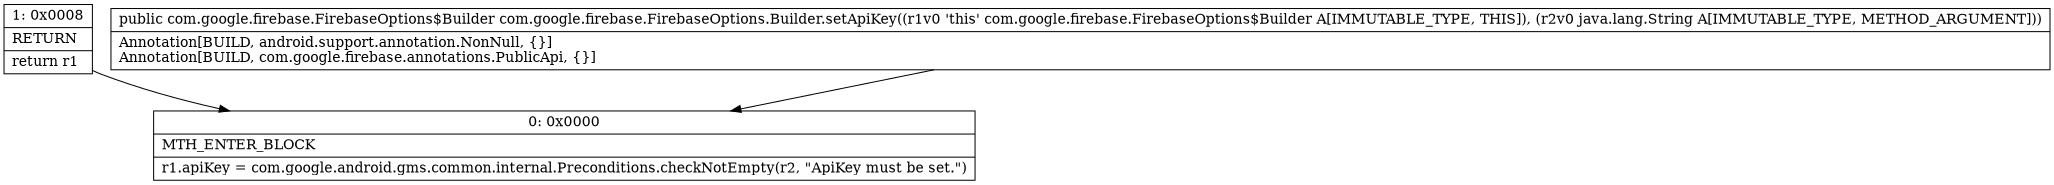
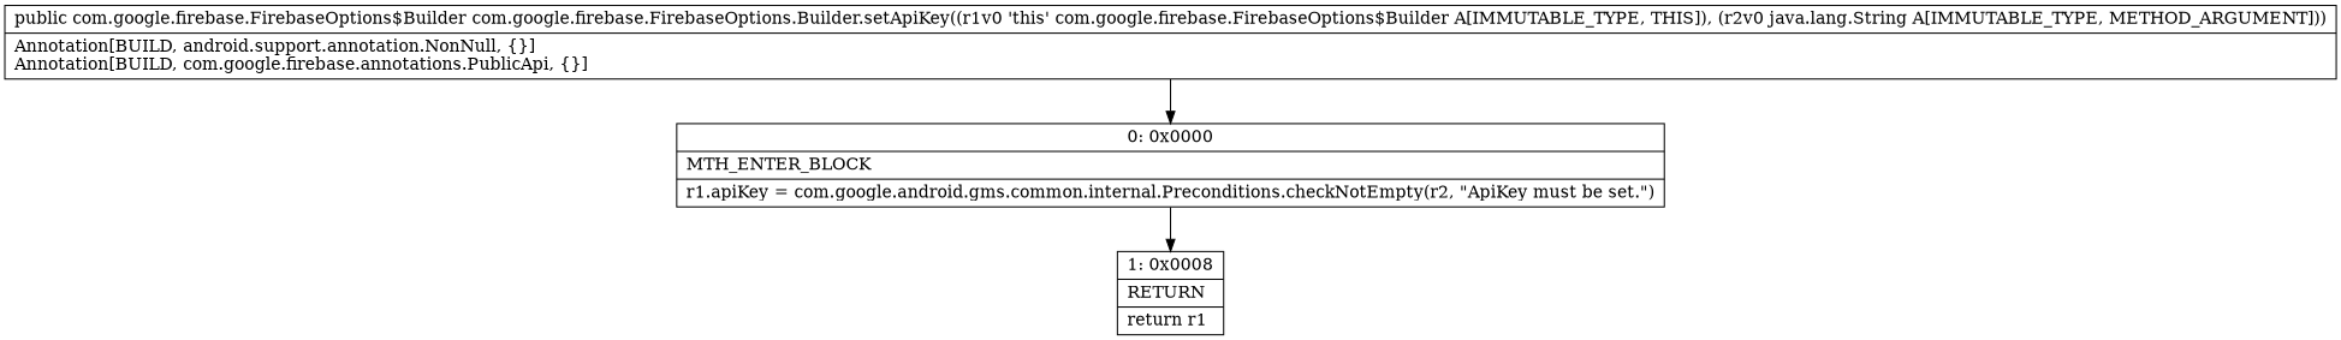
  digraph {
    node [shape=record]
    n1 [label="{0\:\ 0x0000|MTH_ENTER_BLOCK\l|r1.apiKey = com.google.android.gms.common.internal.Preconditions.checkNotEmpty(r2, \"ApiKey must be set.\")\l}"]
    n2 [label="{1\:\ 0x0008|RETURN\l|return r1\l}"]
    n3 [label="{public com.google.firebase.FirebaseOptions$Builder com.google.firebase.FirebaseOptions.Builder.setApiKey((r1v0 'this' com.google.firebase.FirebaseOptions$Builder A[IMMUTABLE_TYPE, THIS]), (r2v0 java.lang.String A[IMMUTABLE_TYPE, METHOD_ARGUMENT]))  | Annotation[BUILD, android.support.annotation.NonNull, \{\}]\lAnnotation[BUILD, com.google.firebase.annotations.PublicApi, \{\}]\l}"]
-   n2 -> n1
+   n1 -> n2
    n3 -> n1
  }
